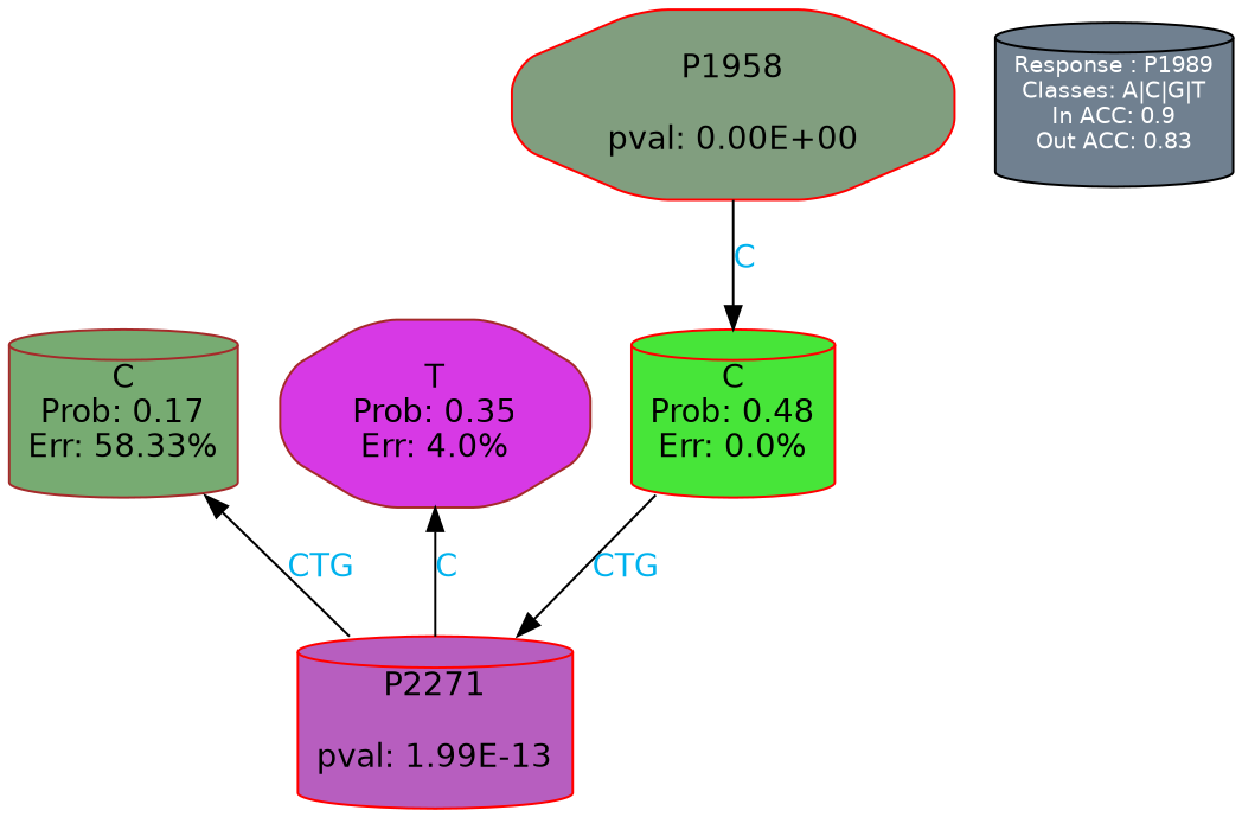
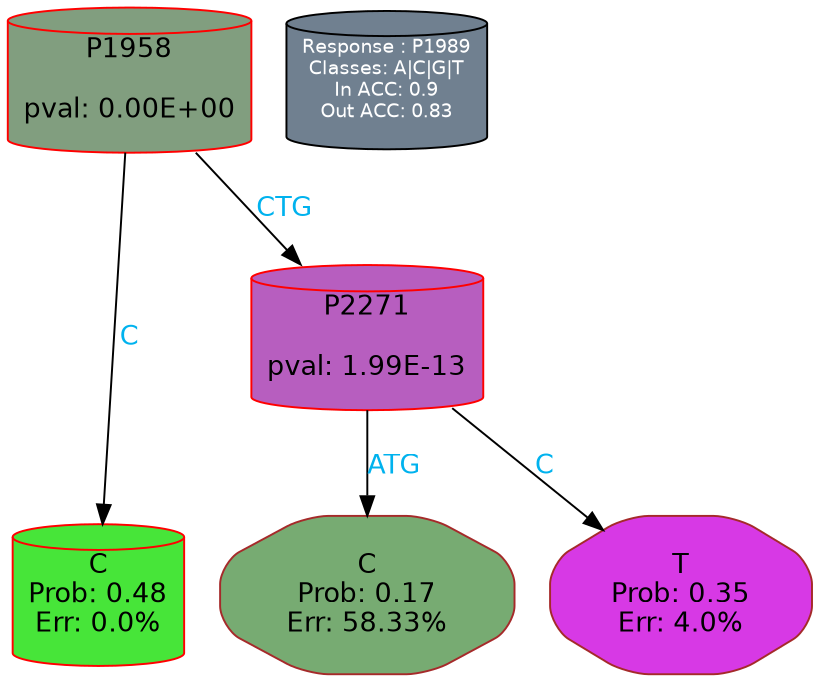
  digraph {
    ranksep=equally
    splines=polylines
    node [color=red fontname=helvetica shape=cylinder style="filled, rounded"]
    edge [fontcolor=deepskyblue2 fontname=helvetica]
    n1 [fillcolor="#47e539" label="C\nProb: 0.48\nErr: 0.0%"]
-   n2 [color=brown fillcolor="#77ab72" label="C\nProb: 0.17\nErr: 58.33%"]
+   n2 [color=brown fillcolor="#77ab72" label="C\nProb: 0.17\nErr: 58.33%" shape=octagon]
    n3 [color=brown fillcolor="#d739e5" label="T\nProb: 0.35\nErr: 4.0%" shape=octagon]
    n4 [align=left color=black fillcolor=slategray fontcolor=white fontsize=10 label="Response : P1989\nClasses: A|C|G|T\nIn ACC: 0.9\nOut ACC: 0.83\n" style=filled]
-   n5 [fillcolor="#819e7f" label="P1958\n\npval: 0.00E+00" shape=octagon]
+   n5 [fillcolor="#819e7f" label="P1958\n\npval: 0.00E+00"]
    n6 [fillcolor="#b75ebf" label="P2271\n\npval: 1.99E-13"]
    subgraph sub_1 {
      rank=same
      n1
      n2
      n3
    }
    subgraph sub_2 {
      rank=same
      n4
      n5
    }
    n5 -> n1 [label=C]
-   n1 -> n6 [label=CTG]
-   n6 -> n2 [label=CTG]
+   n5 -> n6 [label=CTG]
+   n6 -> n2 [label=ATG]
    n6 -> n3 [label=C]
  }
